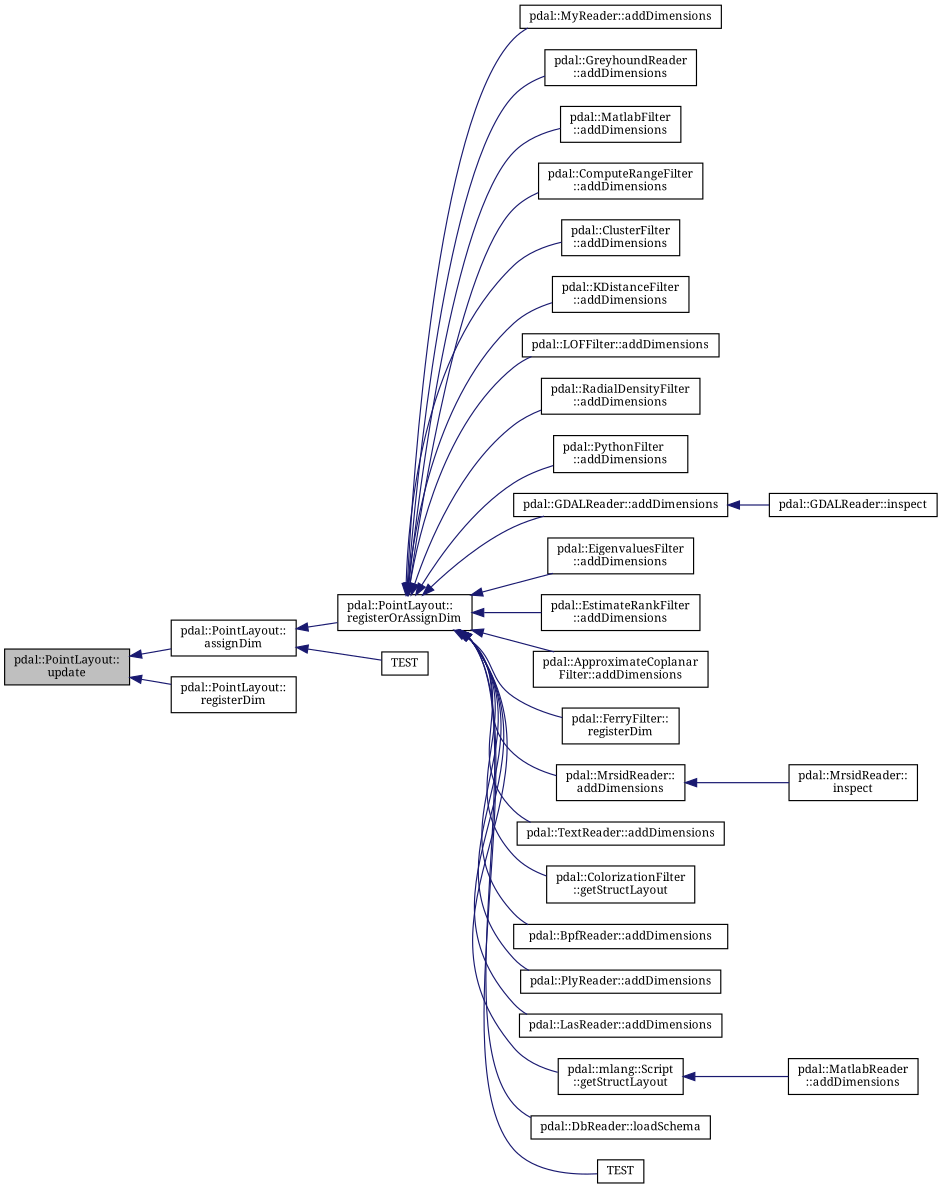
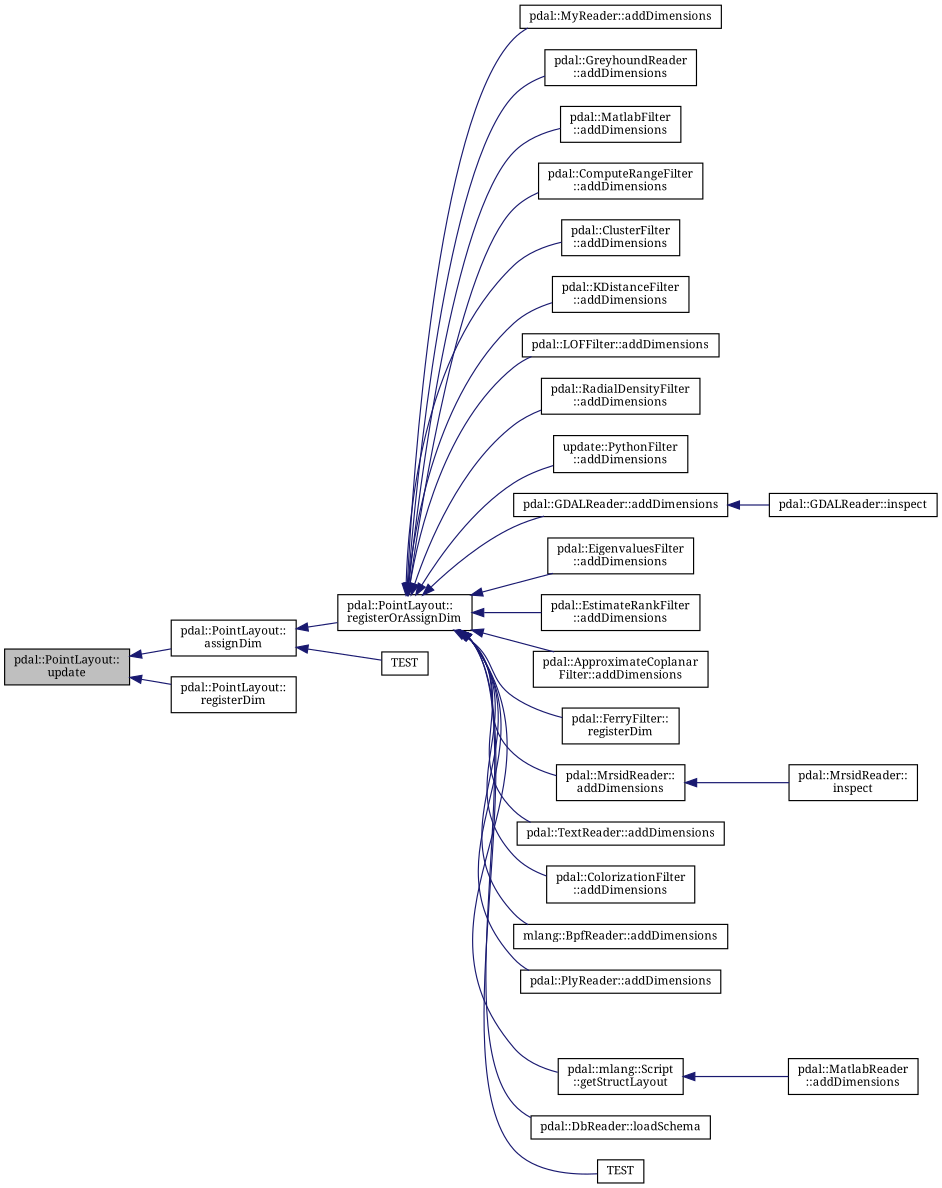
  digraph {
    fontname="Noto Serif"
    rankdir=LR
    node [color=black fillcolor=white fontname="Noto Serif" fontsize=10 shape=record style=filled]
    edge [color=midnightblue dir=back fontname="Noto Serif" fontsize=10 labelfontname=Helvetica labelfontsize=10 style=solid]
    n1 [fillcolor=grey75 fontcolor=black height=0.2 label="pdal::PointLayout::\lupdate" width=0.4]
    n2 [height=0.2 label="pdal::PointLayout::\lassignDim" width=0.4]
    n3 [height=0.2 label="pdal::PointLayout::\lregisterDim" width=0.4]
    n4 [height=0.2 label="pdal::PointLayout::\lregisterOrAssignDim" width=0.4]
    n5 [height=0.2 label=TEST width=0.4]
    n6 [height=0.2 label="pdal::MyReader::addDimensions" width=0.4]
    n7 [height=0.2 label="pdal::GreyhoundReader\l::addDimensions" width=0.4]
    n8 [height=0.2 label="pdal::MatlabFilter\l::addDimensions" width=0.4]
    n9 [height=0.2 label="pdal::ComputeRangeFilter\l::addDimensions" width=0.4]
    n10 [height=0.2 label="pdal::ClusterFilter\l::addDimensions" width=0.4]
    n11 [height=0.2 label="pdal::KDistanceFilter\l::addDimensions" width=0.4]
    n12 [height=0.2 label="pdal::LOFFilter::addDimensions" width=0.4]
    n13 [height=0.2 label="pdal::RadialDensityFilter\l::addDimensions" width=0.4]
-   n14 [height=0.2 label="pdal::PythonFilter\l::addDimensions" width=0.4]
+   n14 [height=0.2 label="update::PythonFilter\l::addDimensions" width=0.4]
    n15 [height=0.2 label="pdal::GDALReader::addDimensions" width=0.4]
    n16 [height=0.2 label="pdal::EigenvaluesFilter\l::addDimensions" width=0.4]
    n17 [height=0.2 label="pdal::EstimateRankFilter\l::addDimensions" width=0.4]
    n18 [height=0.2 label="pdal::ApproximateCoplanar\lFilter::addDimensions" width=0.4]
    n19 [height=0.2 label="pdal::FerryFilter::\lregisterDim" width=0.4]
    n20 [height=0.2 label="pdal::MrsidReader::\laddDimensions" width=0.4]
    n21 [height=0.2 label="pdal::TextReader::addDimensions" width=0.4]
-   n22 [height=0.2 label="pdal::ColorizationFilter\l::getStructLayout" width=0.4]
-   n23 [height=0.2 label="pdal::BpfReader::addDimensions" width=0.4]
+   n22 [height=0.2 label="pdal::ColorizationFilter\l::addDimensions" width=0.4]
+   n23 [height=0.2 label="mlang::BpfReader::addDimensions" width=0.4]
    n24 [height=0.2 label="pdal::PlyReader::addDimensions" width=0.4]
-   n25 [height=0.2 label="pdal::LasReader::addDimensions" width=0.4]
    n26 [height=0.2 label="pdal::mlang::Script\l::getStructLayout" width=0.4]
    n27 [height=0.2 label="pdal::DbReader::loadSchema" width=0.4]
    n28 [height=0.2 label=TEST width=0.4]
    n29 [height=0.2 label="pdal::GDALReader::inspect" width=0.4]
    n30 [height=0.2 label="pdal::MrsidReader::\linspect" width=0.4]
    n31 [height=0.2 label="pdal::MatlabReader\l::addDimensions" width=0.4]
    n1 -> n2
    n1 -> n3
    n2 -> n4
    n2 -> n5
    n4 -> n6
    n4 -> n7
    n4 -> n8
    n4 -> n9
    n4 -> n10
    n4 -> n11
    n4 -> n12
    n4 -> n13
    n4 -> n14
    n4 -> n15
    n4 -> n16
    n4 -> n17
    n4 -> n18
    n4 -> n19
    n4 -> n20
    n4 -> n21
    n4 -> n22
    n4 -> n23
    n4 -> n24
-   n4 -> n25
    n4 -> n26
    n4 -> n27
    n4 -> n28
    n15 -> n29
    n20 -> n30
    n26 -> n31
  }
